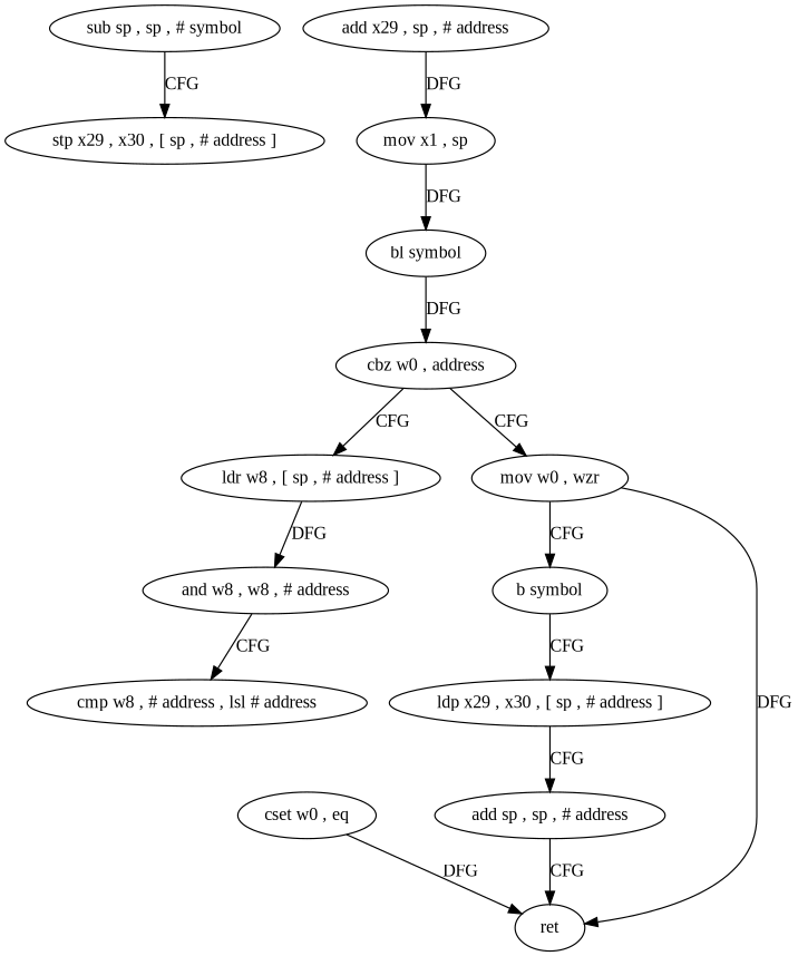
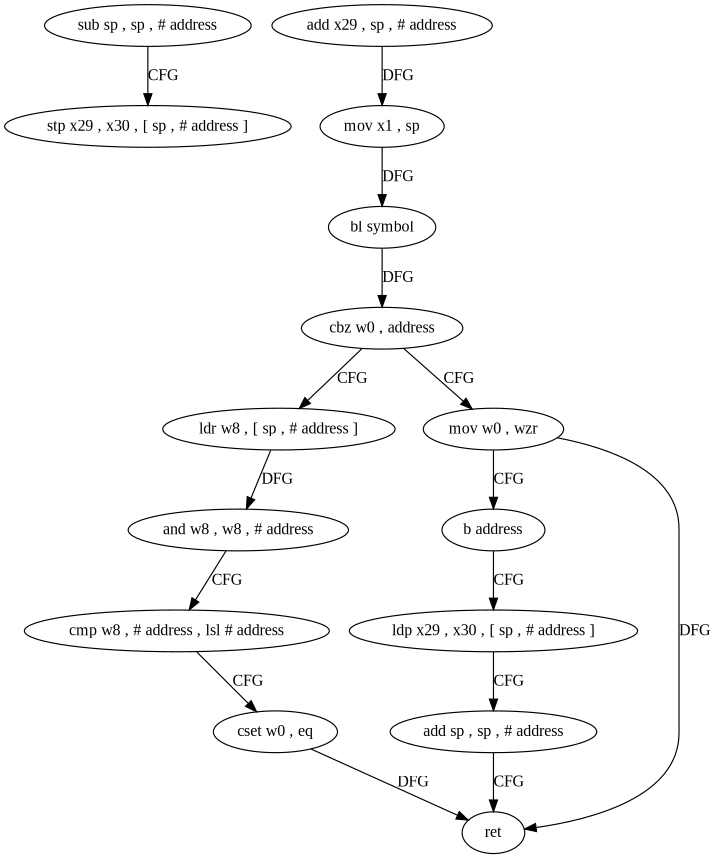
  digraph {
    fontname="Liberation Serif"
    node [fontname="Liberation Serif"]
    edge [fontname="Liberation Serif"]
-   n1 [label="sub sp , sp , # symbol"]
+   n1 [label="sub sp , sp , # address"]
    n2 [label="stp x29 , x30 , [ sp , # address ]"]
    n3 [label="add x29 , sp , # address"]
    n4 [label="mov x1 , sp"]
    n5 [label="bl symbol"]
    n6 [label="cbz w0 , address"]
    n7 [label="ldr w8 , [ sp , # address ]"]
    n8 [label="mov w0 , wzr"]
    n9 [label="and w8 , w8 , # address"]
-   n10 [label="b symbol"]
+   n10 [label="b address"]
    n11 [label=ret]
    n12 [label="cmp w8 , # address , lsl # address"]
    n13 [label="ldp x29 , x30 , [ sp , # address ]"]
    n14 [label="cset w0 , eq"]
    n15 [label="add sp , sp , # address"]
    n1 -> n2 [label=CFG]
    n3 -> n4 [label=DFG]
    n4 -> n5 [label=DFG]
    n5 -> n6 [label=DFG]
    n6 -> n7 [label=CFG]
    n6 -> n8 [label=CFG]
    n7 -> n9 [label=DFG]
    n8 -> n10 [label=CFG]
    n8 -> n11 [label=DFG]
    n9 -> n12 [label=CFG]
    n10 -> n13 [label=CFG]
+   n12 -> n14 [label=CFG]
    n13 -> n15 [label=CFG]
    n14 -> n11 [label=DFG]
    n15 -> n11 [label=CFG]
  }
